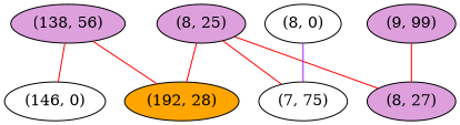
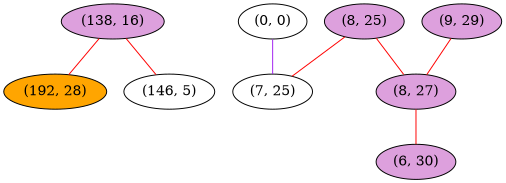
  graph {
    node [fillcolor=plum style=filled]
    edge [color=red weight=1]
    n1 [fillcolor=orange label="(192, 28)"]
    "(8, 25)"
-   "(7, 25)" [fillcolor=white label="(7, 75)"]
+   "(7, 25)" [fillcolor=white]
    "(8, 27)"
-   "(0, 0)" [fillcolor=white label="(8, 0)"]
-   "(138, 16)" [label="(138, 56)"]
-   "(146, 5)" [fillcolor=white label="(146, 0)"]
-   "(9, 29)" [label="(9, 99)"]
-   "(8, 25)" -- n1
+   "(6, 30)"
+   "(0, 0)" [fillcolor=white]
+   "(138, 16)"
+   "(146, 5)" [fillcolor=white]
+   "(9, 29)"
    "(8, 25)" -- "(7, 25)"
    "(8, 25)" -- "(8, 27)"
+   "(8, 27)" -- "(6, 30)"
    "(0, 0)" -- "(7, 25)" [color=purple weight=4]
    "(138, 16)" -- n1
    "(138, 16)" -- "(146, 5)"
    "(9, 29)" -- "(8, 27)"
  }
